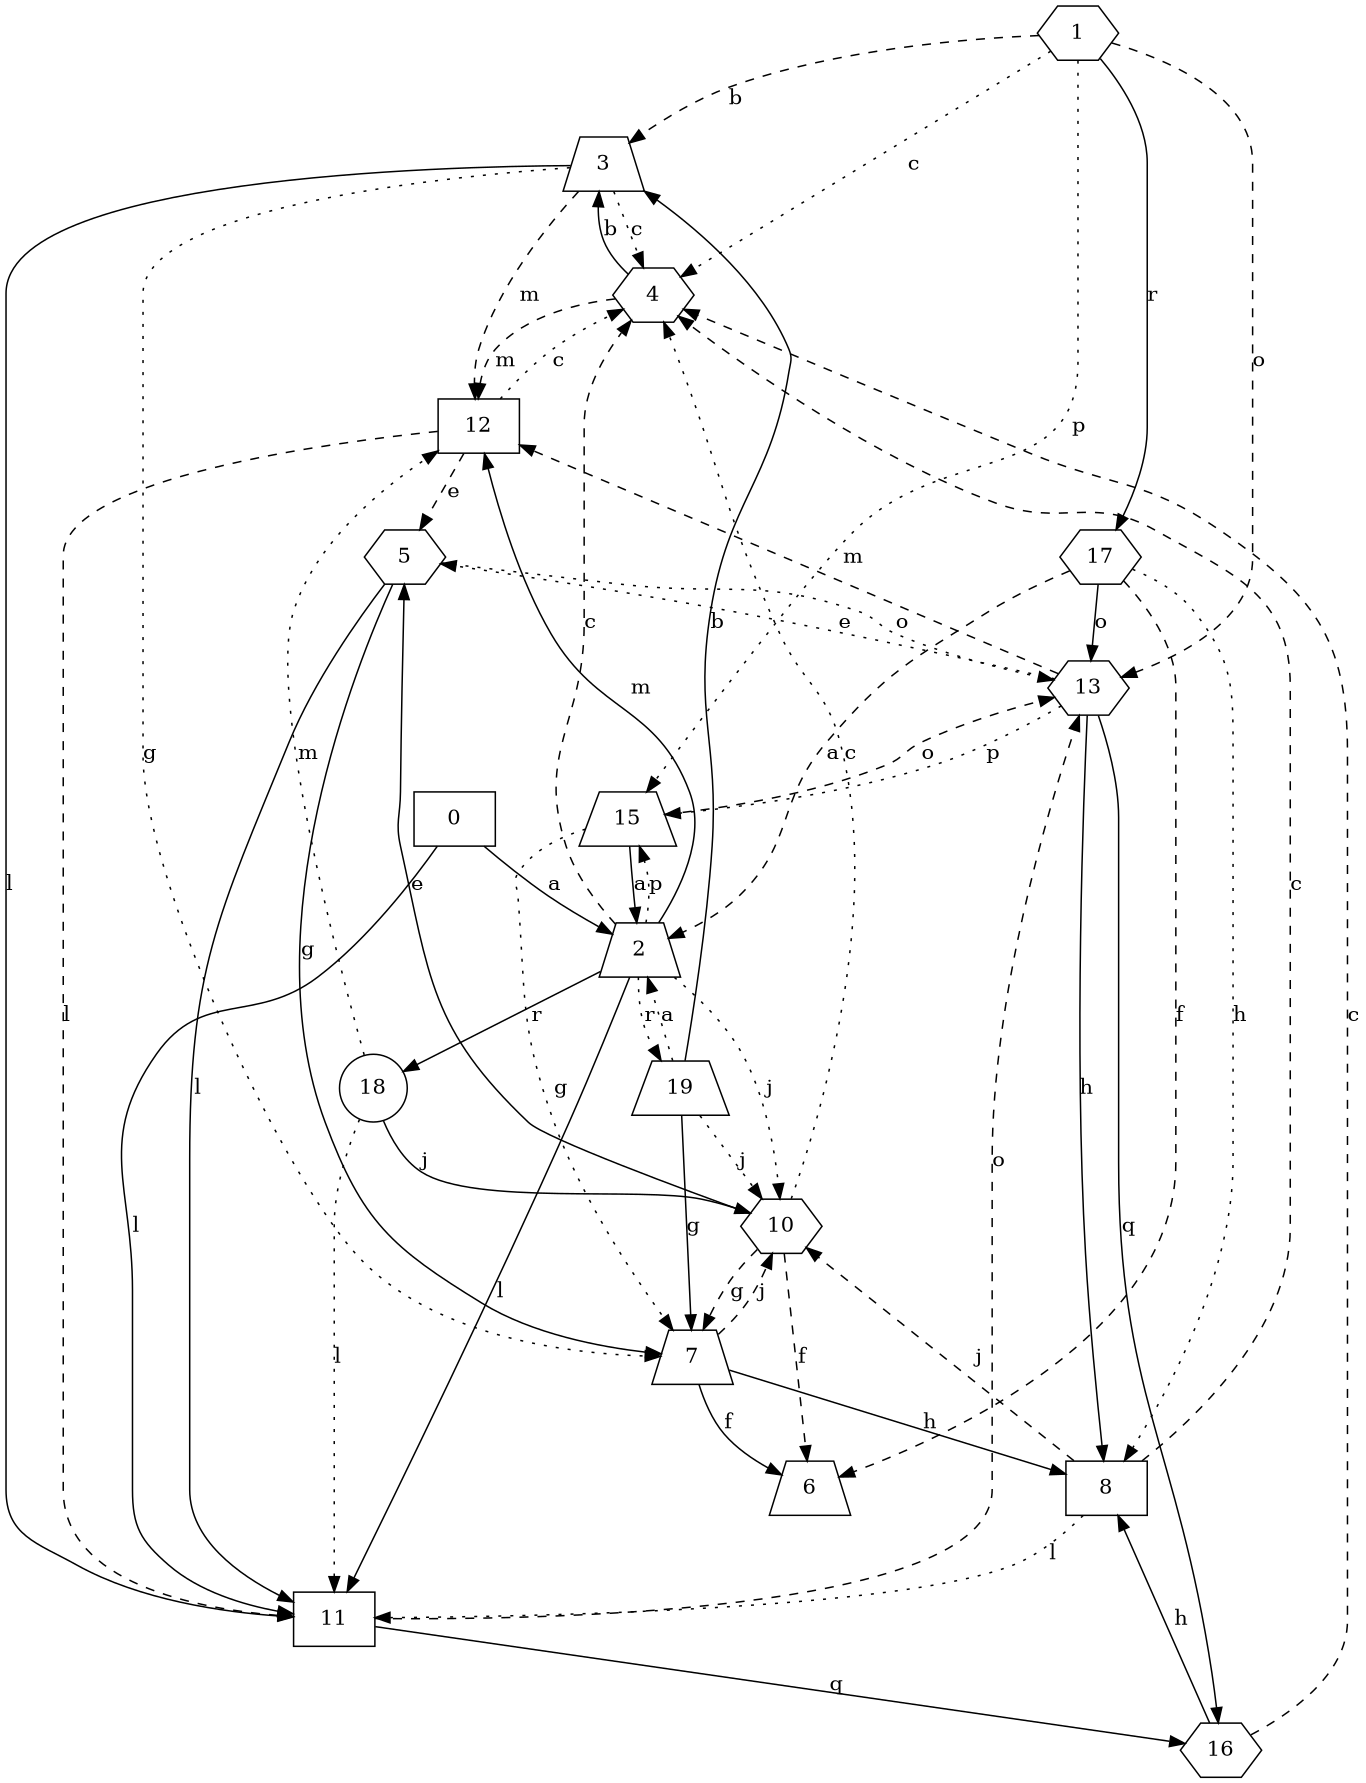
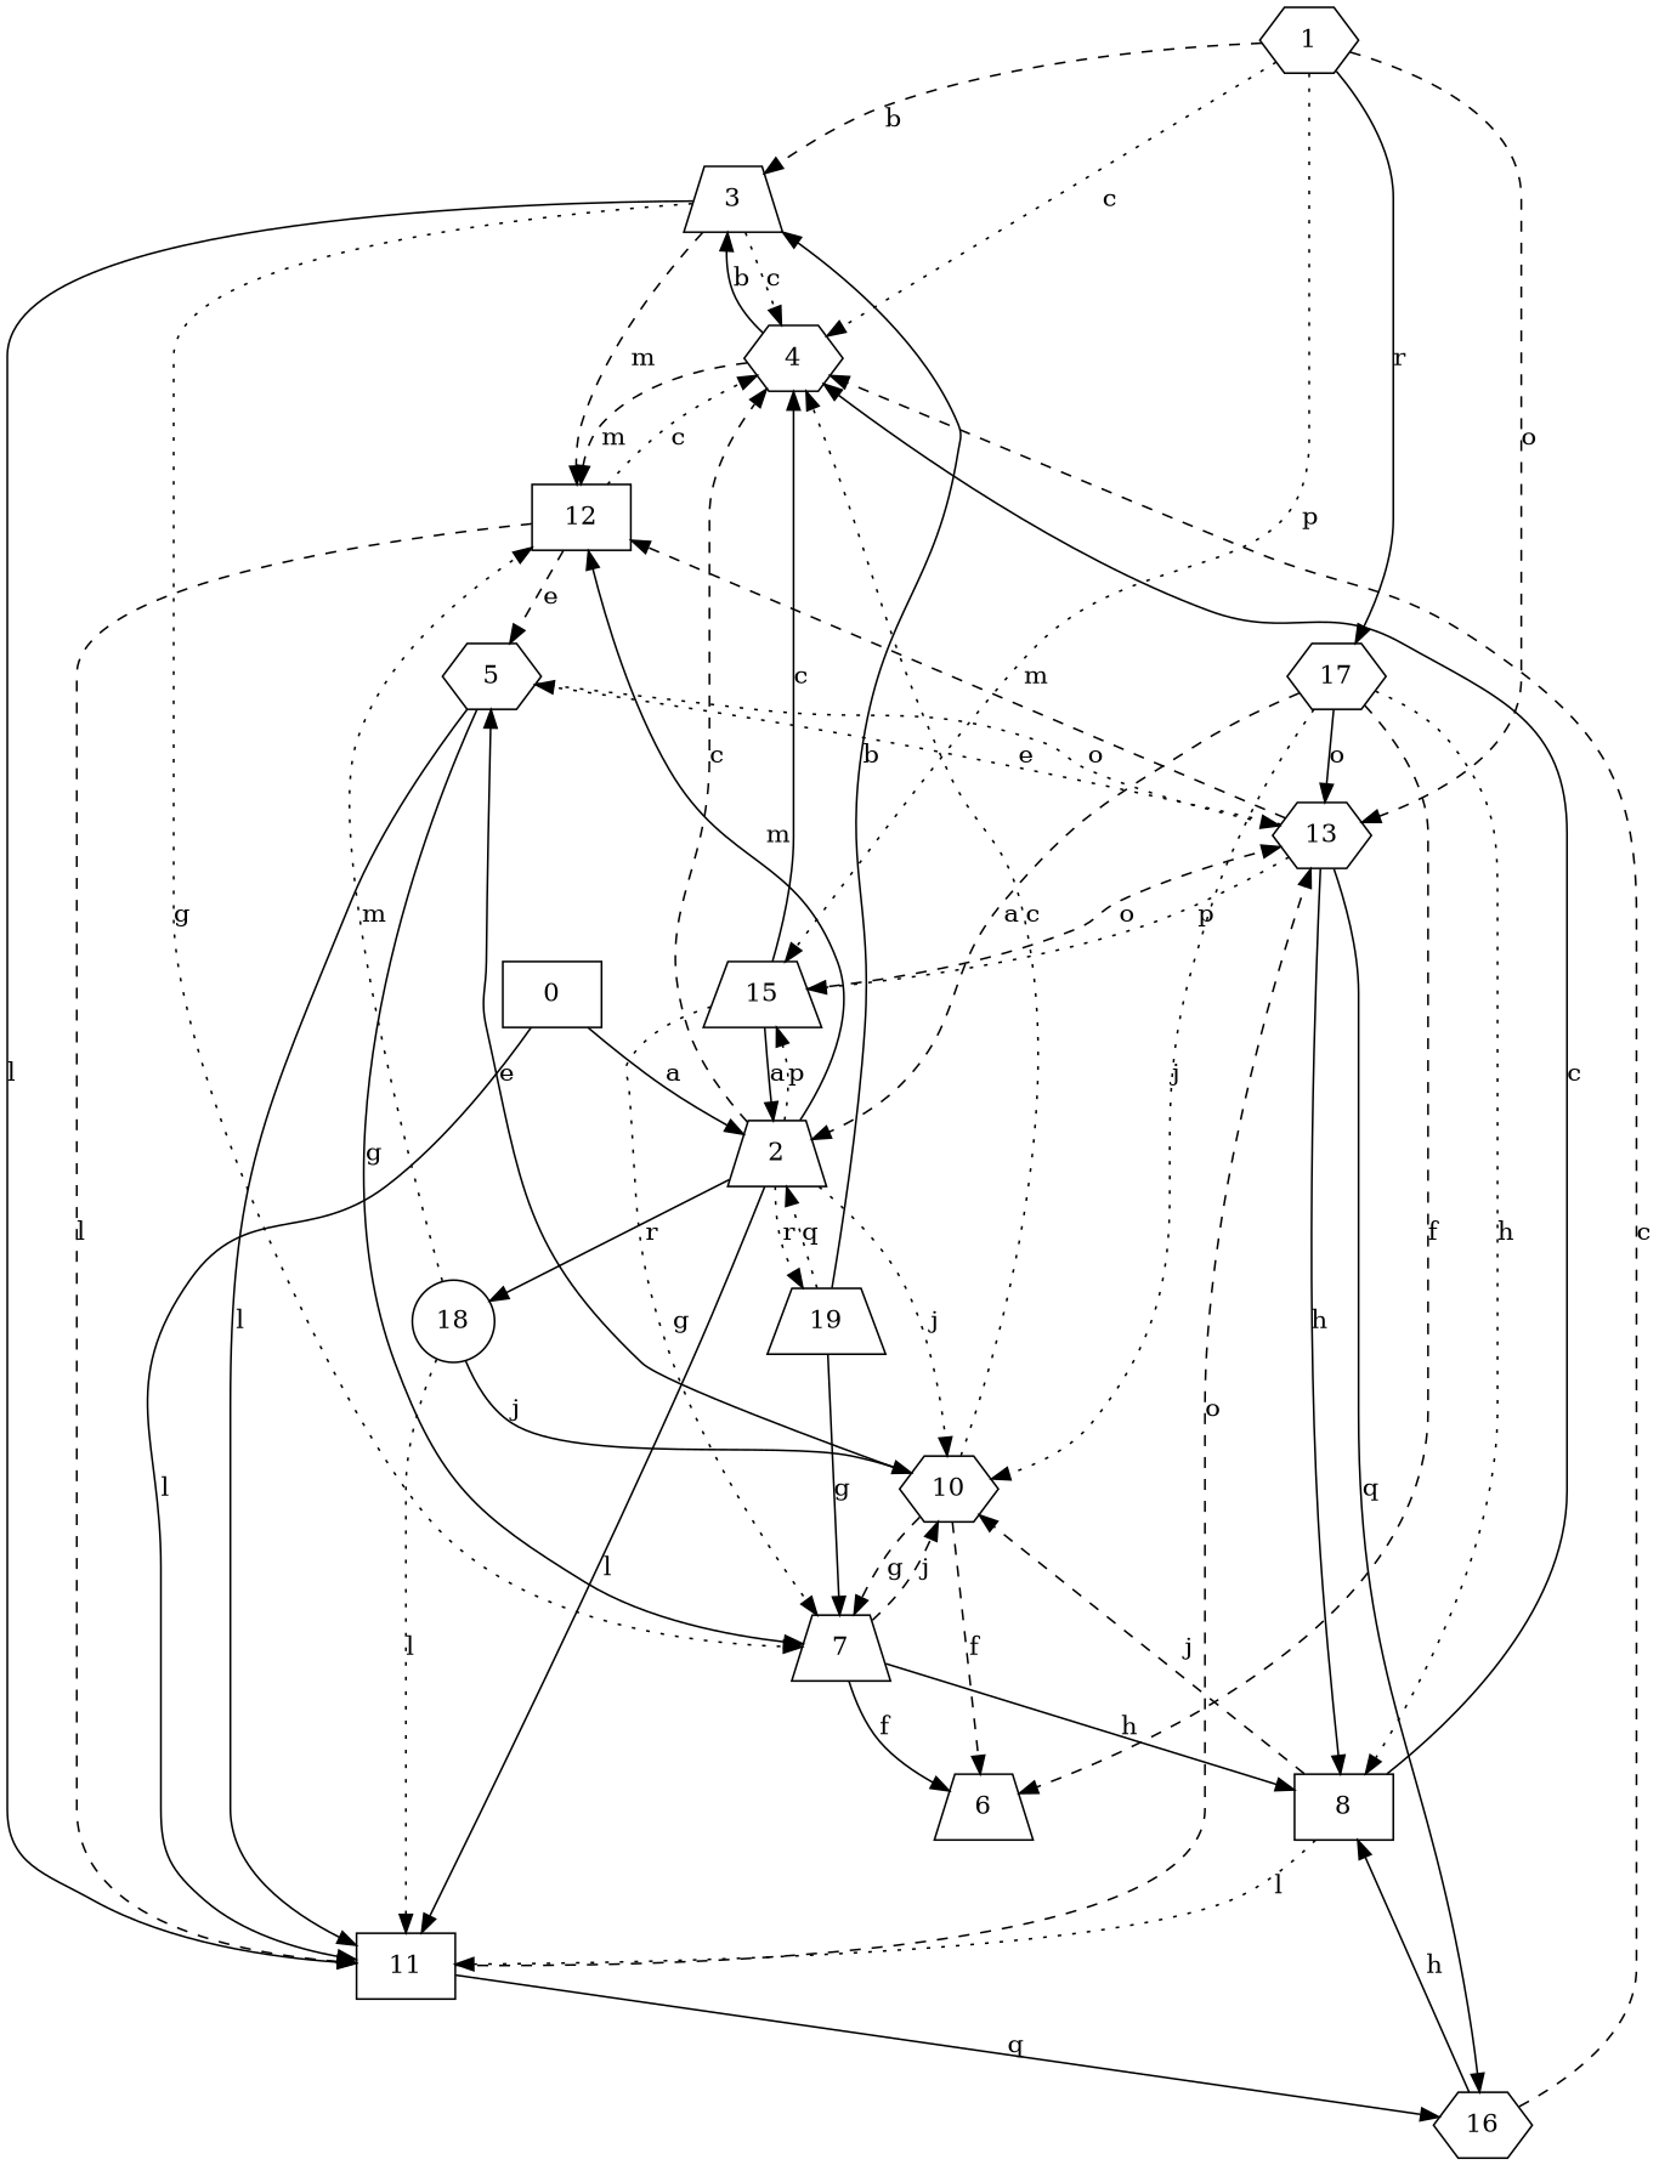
  strict digraph {
    node [shape=hexagon]
    edge [style=solid]
    3 [shape=trapezium]
    1
    4
    13
    15 [shape=trapezium]
    17
    11 [shape=box]
    12 [shape=box]
    7 [shape=trapezium]
    5
    8 [shape=box]
    16
    2 [shape=trapezium]
    10
    6 [shape=trapezium]
    18 [shape=circle]
    19 [shape=trapezium]
    0 [shape=box]
    3 -> 4 [label=c style=dotted]
    3 -> 11 [label=l]
    3 -> 12 [label=m style=dashed]
    3 -> 7 [label=g style=dotted]
    1 -> 3 [label=b style=dashed]
    1 -> 4 [label=c style=dotted]
    1 -> 13 [label=o style=dashed]
    1 -> 15 [label=p style=dotted]
    1 -> 17 [label=r]
    4 -> 3 [label=b]
    4 -> 12 [label=m style=dashed]
    13 -> 15 [label=p style=dotted]
    13 -> 12 [label=m style=dashed]
    13 -> 5 [label=e style=dotted]
    13 -> 8 [label=h]
    13 -> 16 [label=q]
+   15 -> 4 [label=c]
    15 -> 13 [label=o style=dashed]
    15 -> 7 [label=g style=dotted]
    15 -> 2 [label=a]
    17 -> 13 [label=o]
    17 -> 8 [label=h style=dotted]
    17 -> 2 [label=a style=dashed]
-   19 -> 10 [label=j style=dotted]
+   17 -> 10 [label=j style=dotted]
    17 -> 6 [label=f style=dashed]
    11 -> 13 [label=o style=dashed]
    11 -> 16 [label=q]
    12 -> 4 [label=c style=dotted]
    12 -> 11 [label=l style=dashed]
    12 -> 5 [label=e style=dashed]
    7 -> 8 [label=h]
    7 -> 10 [label=j style=dashed]
    7 -> 6 [label=f]
    5 -> 13 [label=o style=dotted]
    5 -> 11 [label=l]
    5 -> 7 [label=g]
-   8 -> 4 [label=c style=dashed]
+   8 -> 4 [label=c]
    8 -> 11 [label=l style=dotted]
    8 -> 10 [label=j style=dashed]
    16 -> 4 [label=c style=dashed]
    16 -> 8 [label=h]
    2 -> 4 [label=c style=dashed]
    2 -> 15 [label=p style=dotted]
    2 -> 11 [label=l]
    2 -> 12 [label=m]
    2 -> 10 [label=j style=dotted]
    2 -> 18 [label=r]
    2 -> 19 [label=r style=dotted]
    10 -> 4 [label=c style=dotted]
    10 -> 7 [label=g style=dashed]
    10 -> 5 [label=e]
    10 -> 6 [label=f style=dashed]
    18 -> 11 [label=l style=dotted]
    18 -> 12 [label=m style=dotted]
    18 -> 10 [label=j]
    19 -> 3 [label=b]
    19 -> 7 [label=g]
-   19 -> 2 [label=a style=dotted]
+   19 -> 2 [label=q style=dotted]
    0 -> 11 [label=l]
    0 -> 2 [label=a]
  }
